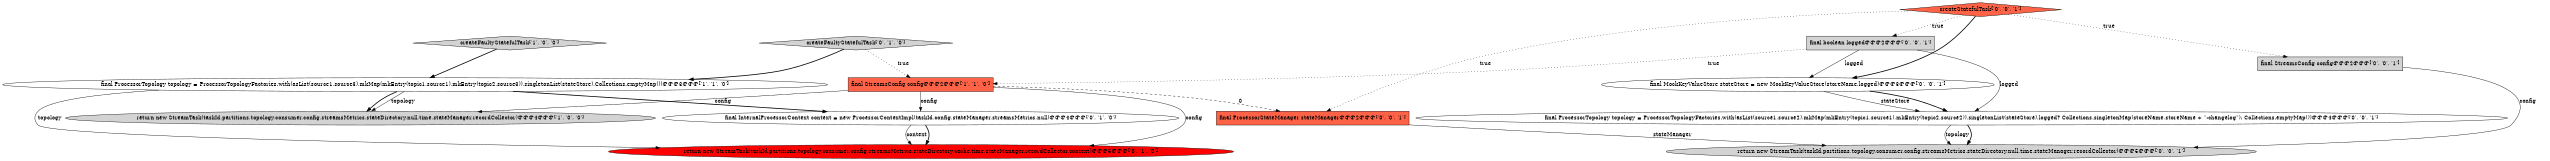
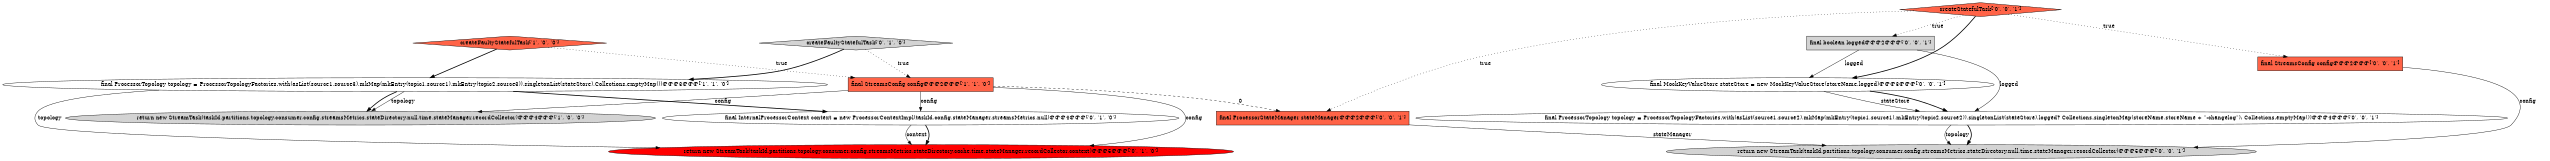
  digraph {
    node [fillcolor=lightgray shape=ellipse style=filled]
    edge [style=solid]
    n1 [fillcolor=red label="return new StreamTask(taskId,partitions,topology,consumer,config,streamsMetrics,stateDirectory,cache,time,stateManager,recordCollector,context)@@@5@@@['0', '1', '0']"]
    n2 [fillcolor=tomato label="final StreamsConfig config@@@2@@@['1', '1', '0']" shape=box]
    n3 [fillcolor=tomato label="final ProcessorStateManager stateManager@@@2@@@['0', '0', '1']" shape=box]
    n4 [fillcolor=white label="final InternalProcessorContext context = new ProcessorContextImpl(taskId,config,stateManager,streamsMetrics,null)@@@4@@@['0', '1', '0']"]
    n5 [label="return new StreamTask(taskId,partitions,topology,consumer,config,streamsMetrics,stateDirectory,null,time,stateManager,recordCollector)@@@4@@@['1', '0', '0']"]
    n6 [label="return new StreamTask(taskId,partitions,topology,consumer,config,streamsMetrics,stateDirectory,null,time,stateManager,recordCollector)@@@5@@@['0', '0', '1']"]
    n7 [fillcolor=tomato label="createStatefulTask['0', '0', '1']" shape=diamond]
    n8 [fillcolor=white label="final MockKeyValueStore stateStore = new MockKeyValueStore(storeName,logged)@@@3@@@['0', '0', '1']"]
-   n9 [label="final StreamsConfig config@@@2@@@['0', '0', '1']" shape=box]
+   n9 [fillcolor=tomato label="final StreamsConfig config@@@2@@@['0', '0', '1']" shape=box]
    n10 [label="final boolean logged@@@2@@@['0', '0', '1']" shape=box]
    n11 [fillcolor=white label="final ProcessorTopology topology = ProcessorTopologyFactories.with(asList(source1,source2),mkMap(mkEntry(topic1,source1),mkEntry(topic2,source2)),singletonList(stateStore),logged? Collections.singletonMap(storeName,storeName + \"-changelog\"): Collections.emptyMap())@@@4@@@['0', '0', '1']"]
    n12 [label="createFaultyStatefulTask['0', '1', '0']" shape=diamond]
    n13 [fillcolor=white label="final ProcessorTopology topology = ProcessorTopologyFactories.with(asList(source1,source3),mkMap(mkEntry(topic1,source1),mkEntry(topic2,source3)),singletonList(stateStore),Collections.emptyMap())@@@3@@@['1', '1', '0']"]
-   n14 [label="createFaultyStatefulTask['1', '0', '0']" shape=diamond]
+   n14 [fillcolor=tomato label="createFaultyStatefulTask['1', '0', '0']" shape=diamond]
    n2 -> n1 [label=config]
    n2 -> n3 [label=0 style=dashed]
    n2 -> n4 [label=config]
    n2 -> n5 [label=config]
    n3 -> n6 [label=stateManager]
    n4 -> n1 [style=bold]
    n4 -> n1 [label=context]
    n7 -> n3 [label=true style=dotted]
    n7 -> n8 [style=bold]
    n7 -> n9 [label=true style=dotted]
    n7 -> n10 [label=true style=dotted]
    n8 -> n11 [label=stateStore]
    n8 -> n11 [style=bold]
    n9 -> n6 [label=config]
    n10 -> n8 [label=logged]
    n10 -> n11 [label=logged]
    n11 -> n6 [style=bold]
    n11 -> n6 [label=topology]
    n12 -> n2 [label=true style=dotted]
    n12 -> n13 [style=bold]
    n13 -> n1 [label=topology]
    n13 -> n4 [style=bold]
    n13 -> n5 [label=topology]
    n13 -> n5 [style=bold]
-   n10 -> n2 [label=true style=dotted]
+   n14 -> n2 [label=true style=dotted]
    n14 -> n13 [style=bold]
  }
